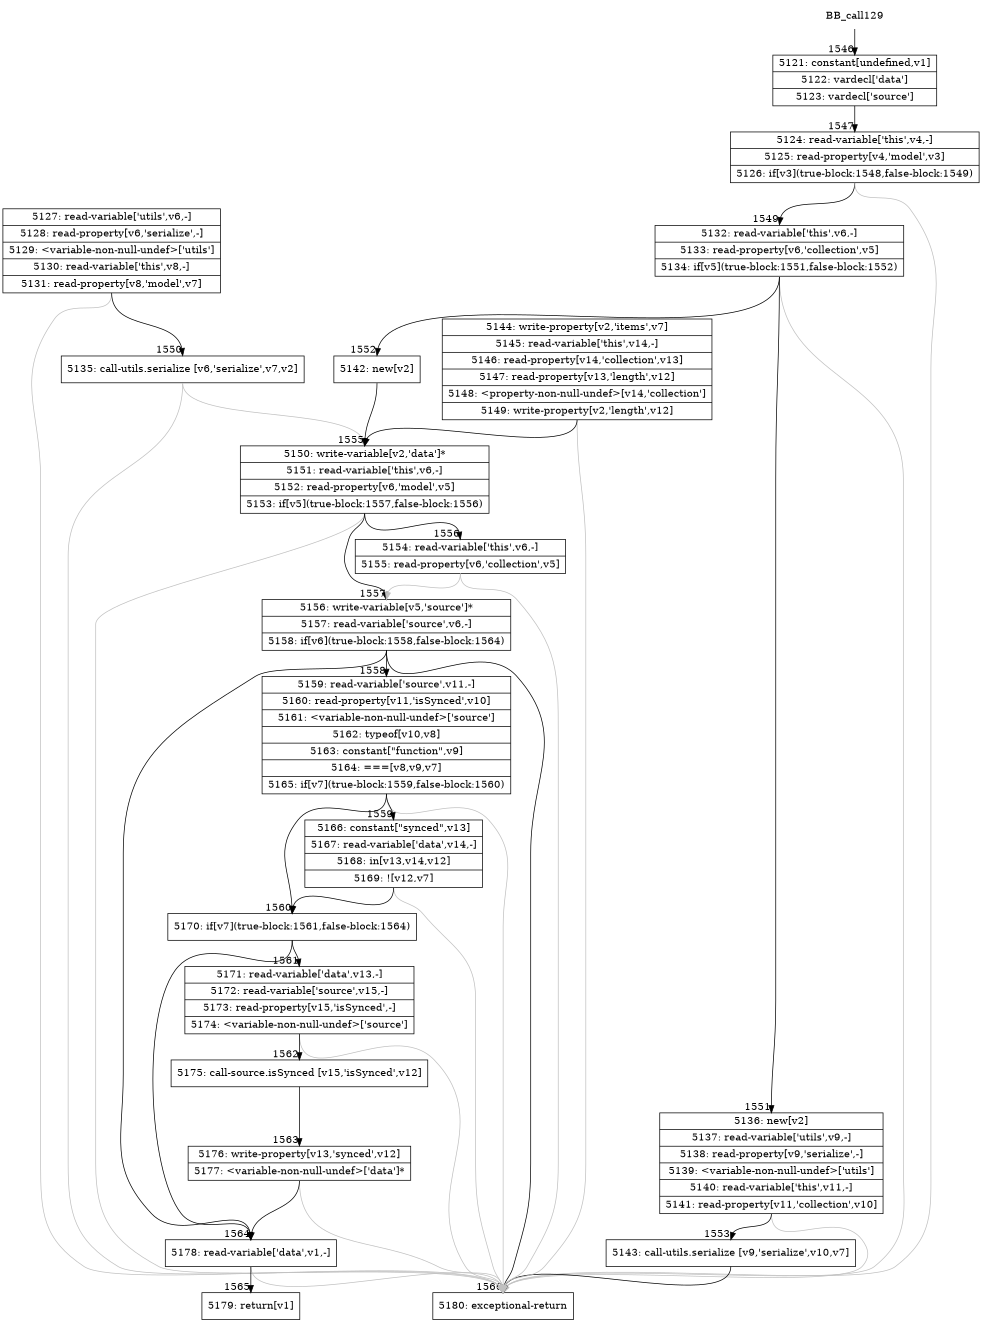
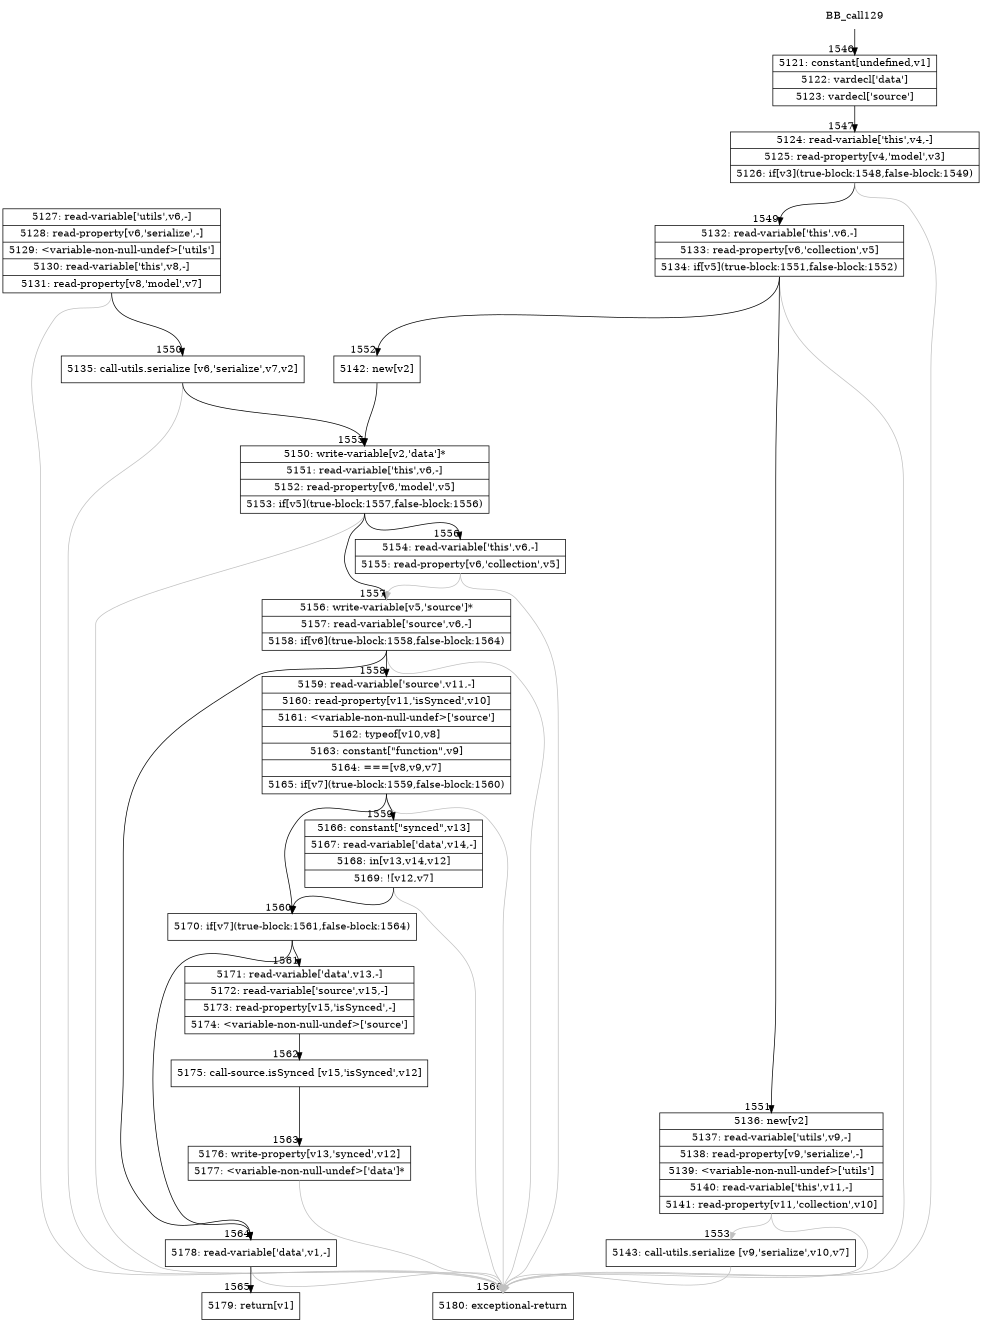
  digraph {
    rankdir=TD
    node [shape=record]
    edge [headport=n tailport=s]
    n1 [label=BB_call129 shape=none]
    n2 [label="{5121: constant[undefined,v1]|5122: vardecl['data']|5123: vardecl['source']}"]
    n3 [label="{5124: read-variable['this',v4,-]|5125: read-property[v4,'model',v3]|5126: if[v3](true-block:1548,false-block:1549)}"]
    n4 [label="{5132: read-variable['this',v6,-]|5133: read-property[v6,'collection',v5]|5134: if[v5](true-block:1551,false-block:1552)}"]
    n5 [label="{5180: exceptional-return}"]
    n6 [label="{5127: read-variable['utils',v6,-]|5128: read-property[v6,'serialize',-]|5129: \<variable-non-null-undef\>['utils']|5130: read-variable['this',v8,-]|5131: read-property[v8,'model',v7]}"]
    n7 [label="{5135: call-utils.serialize [v6,'serialize',v7,v2]}"]
    n8 [label="{5136: new[v2]|5137: read-variable['utils',v9,-]|5138: read-property[v9,'serialize',-]|5139: \<variable-non-null-undef\>['utils']|5140: read-variable['this',v11,-]|5141: read-property[v11,'collection',v10]}"]
    n9 [label="{5142: new[v2]}"]
    n10 [label="{5150: write-variable[v2,'data']*|5151: read-variable['this',v6,-]|5152: read-property[v6,'model',v5]|5153: if[v5](true-block:1557,false-block:1556)}"]
    n11 [label="{5143: call-utils.serialize [v9,'serialize',v10,v7]}"]
    n12 [label="{5156: write-variable[v5,'source']*|5157: read-variable['source',v6,-]|5158: if[v6](true-block:1558,false-block:1564)}"]
    n13 [label="{5154: read-variable['this',v6,-]|5155: read-property[v6,'collection',v5]}"]
    n14 [label="{5159: read-variable['source',v11,-]|5160: read-property[v11,'isSynced',v10]|5161: \<variable-non-null-undef\>['source']|5162: typeof[v10,v8]|5163: constant[\"function\",v9]|5164: ===[v8,v9,v7]|5165: if[v7](true-block:1559,false-block:1560)}"]
    n15 [label="{5178: read-variable['data',v1,-]}"]
-   n16 [label="{5144: write-property[v2,'items',v7]|5145: read-variable['this',v14,-]|5146: read-property[v14,'collection',v13]|5147: read-property[v13,'length',v12]|5148: \<property-non-null-undef\>[v14,'collection']|5149: write-property[v2,'length',v12]}"]
    n17 [label="{5170: if[v7](true-block:1561,false-block:1564)}"]
    n18 [label="{5166: constant[\"synced\",v13]|5167: read-variable['data',v14,-]|5168: in[v13,v14,v12]|5169: ![v12,v7]}"]
    n19 [label="{5179: return[v1]}"]
    n20 [label="{5171: read-variable['data',v13,-]|5172: read-variable['source',v15,-]|5173: read-property[v15,'isSynced',-]|5174: \<variable-non-null-undef\>['source']}"]
    n21 [label="{5175: call-source.isSynced [v15,'isSynced',v12]}"]
    n22 [label="{5176: write-property[v13,'synced',v12]|5177: \<variable-non-null-undef\>['data']*}"]
    n1 -> n2 [headlabel="    1546"]
    n2 -> n3 [headlabel="      1547"]
    n3 -> n4 [headlabel="      1549"]
    n3 -> n5 [color=gray headlabel="      1566"]
    n4 -> n5 [color=gray]
    n4 -> n8 [headlabel="      1551"]
    n4 -> n9 [headlabel="      1552"]
    n6 -> n5 [color=gray]
    n6 -> n7 [headlabel="      1550"]
    n7 -> n5 [color=gray]
-   n7 -> n10 [headlabel="      1555" color=gray]
+   n7 -> n10 [headlabel="      1555"]
    n8 -> n5 [color=gray]
-   n8 -> n11 [headlabel="      1553"]
+   n8 -> n11 [headlabel="      1553" color=gray]
    n9 -> n10
    n10 -> n5 [color=gray]
    n10 -> n12 [headlabel="      1557"]
    n10 -> n13 [headlabel="      1556"]
-   n11 -> n5 [color=black]
-   n12 -> n5 [color=black]
+   n11 -> n5 [color=gray]
+   n12 -> n5 [color=gray]
    n12 -> n14 [headlabel="      1558"]
    n12 -> n15 [headlabel="      1564"]
    n13 -> n5 [color=gray]
    n13 -> n12 [color=gray]
    n14 -> n5 [color=gray]
    n14 -> n17 [headlabel="      1560"]
    n14 -> n18 [headlabel="      1559"]
    n15 -> n5 [color=gray]
    n15 -> n19 [headlabel="      1565"]
-   n16 -> n5 [color=gray]
-   n16 -> n10
    n17 -> n15
    n17 -> n20 [headlabel="      1561"]
    n18 -> n5 [color=gray]
    n18 -> n17
-   n20 -> n5 [color=gray]
    n20 -> n21 [headlabel="      1562"]
    n21 -> n22 [headlabel="      1563"]
    n22 -> n5 [color=gray]
-   n22 -> n15
  }
